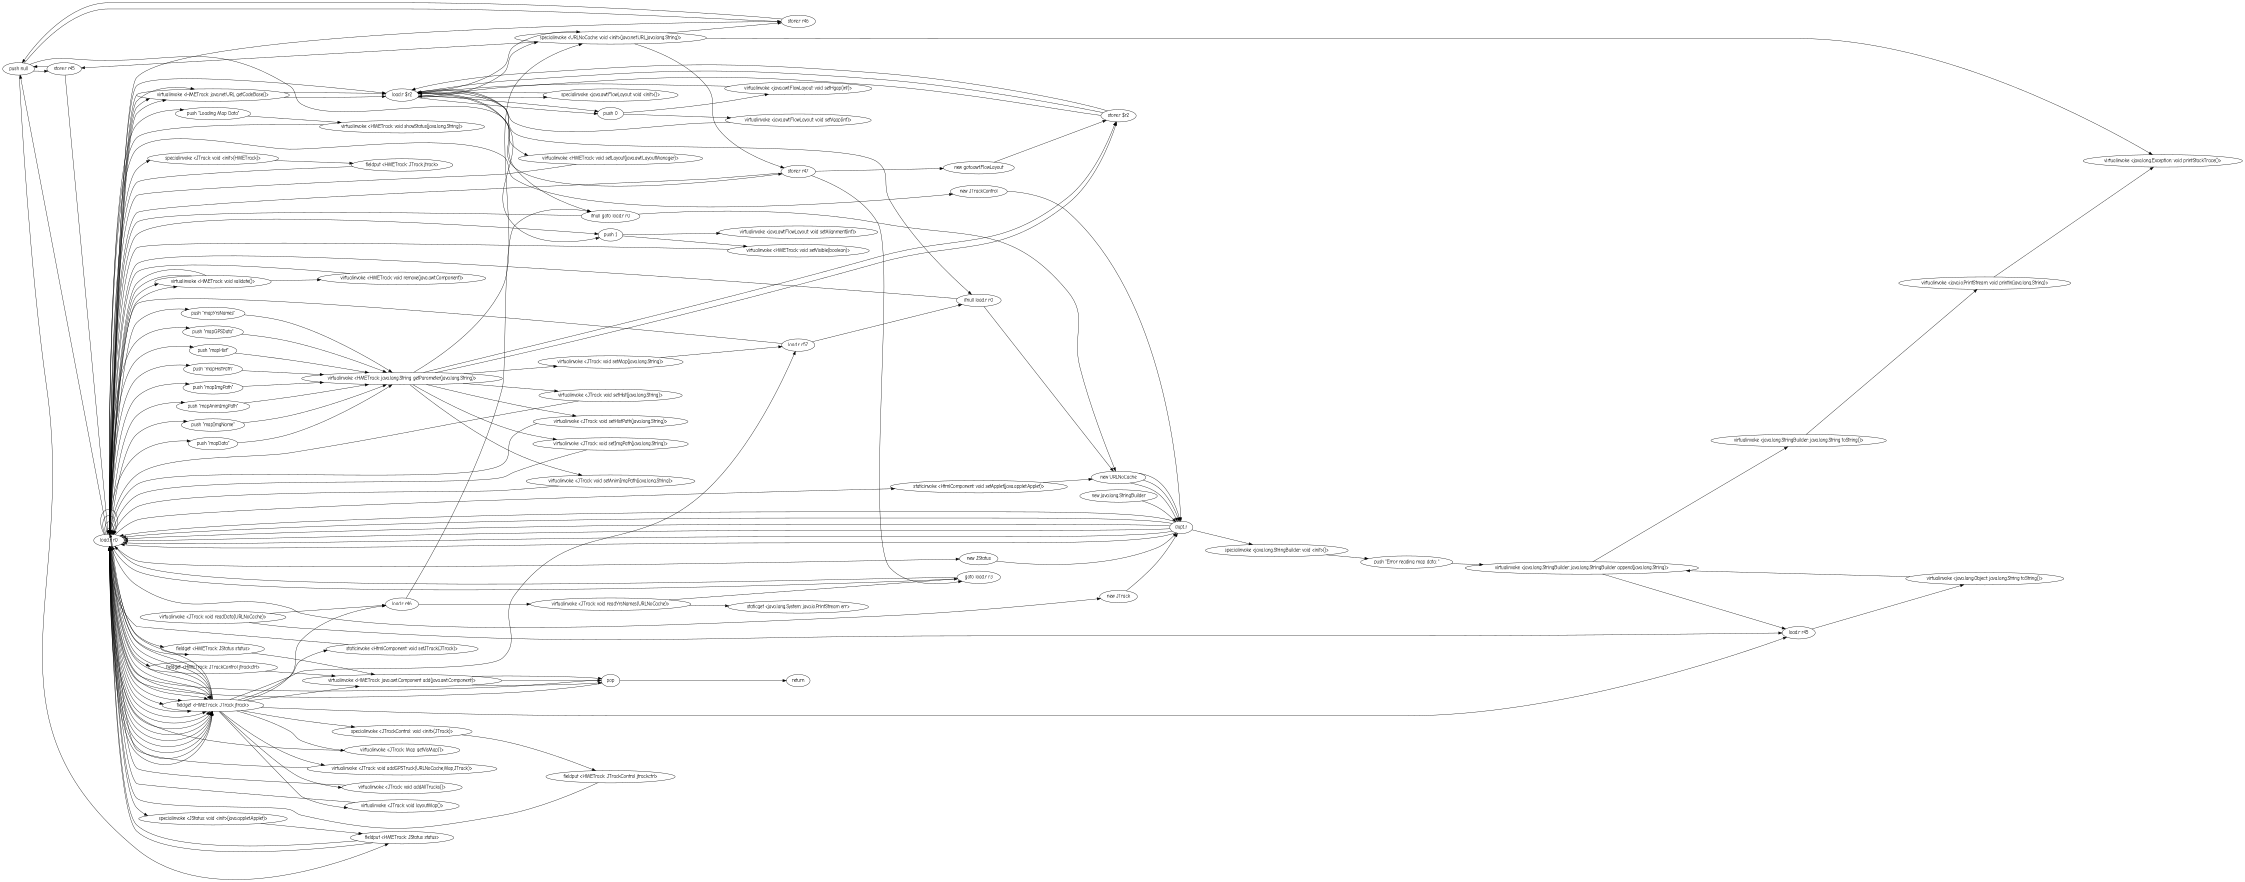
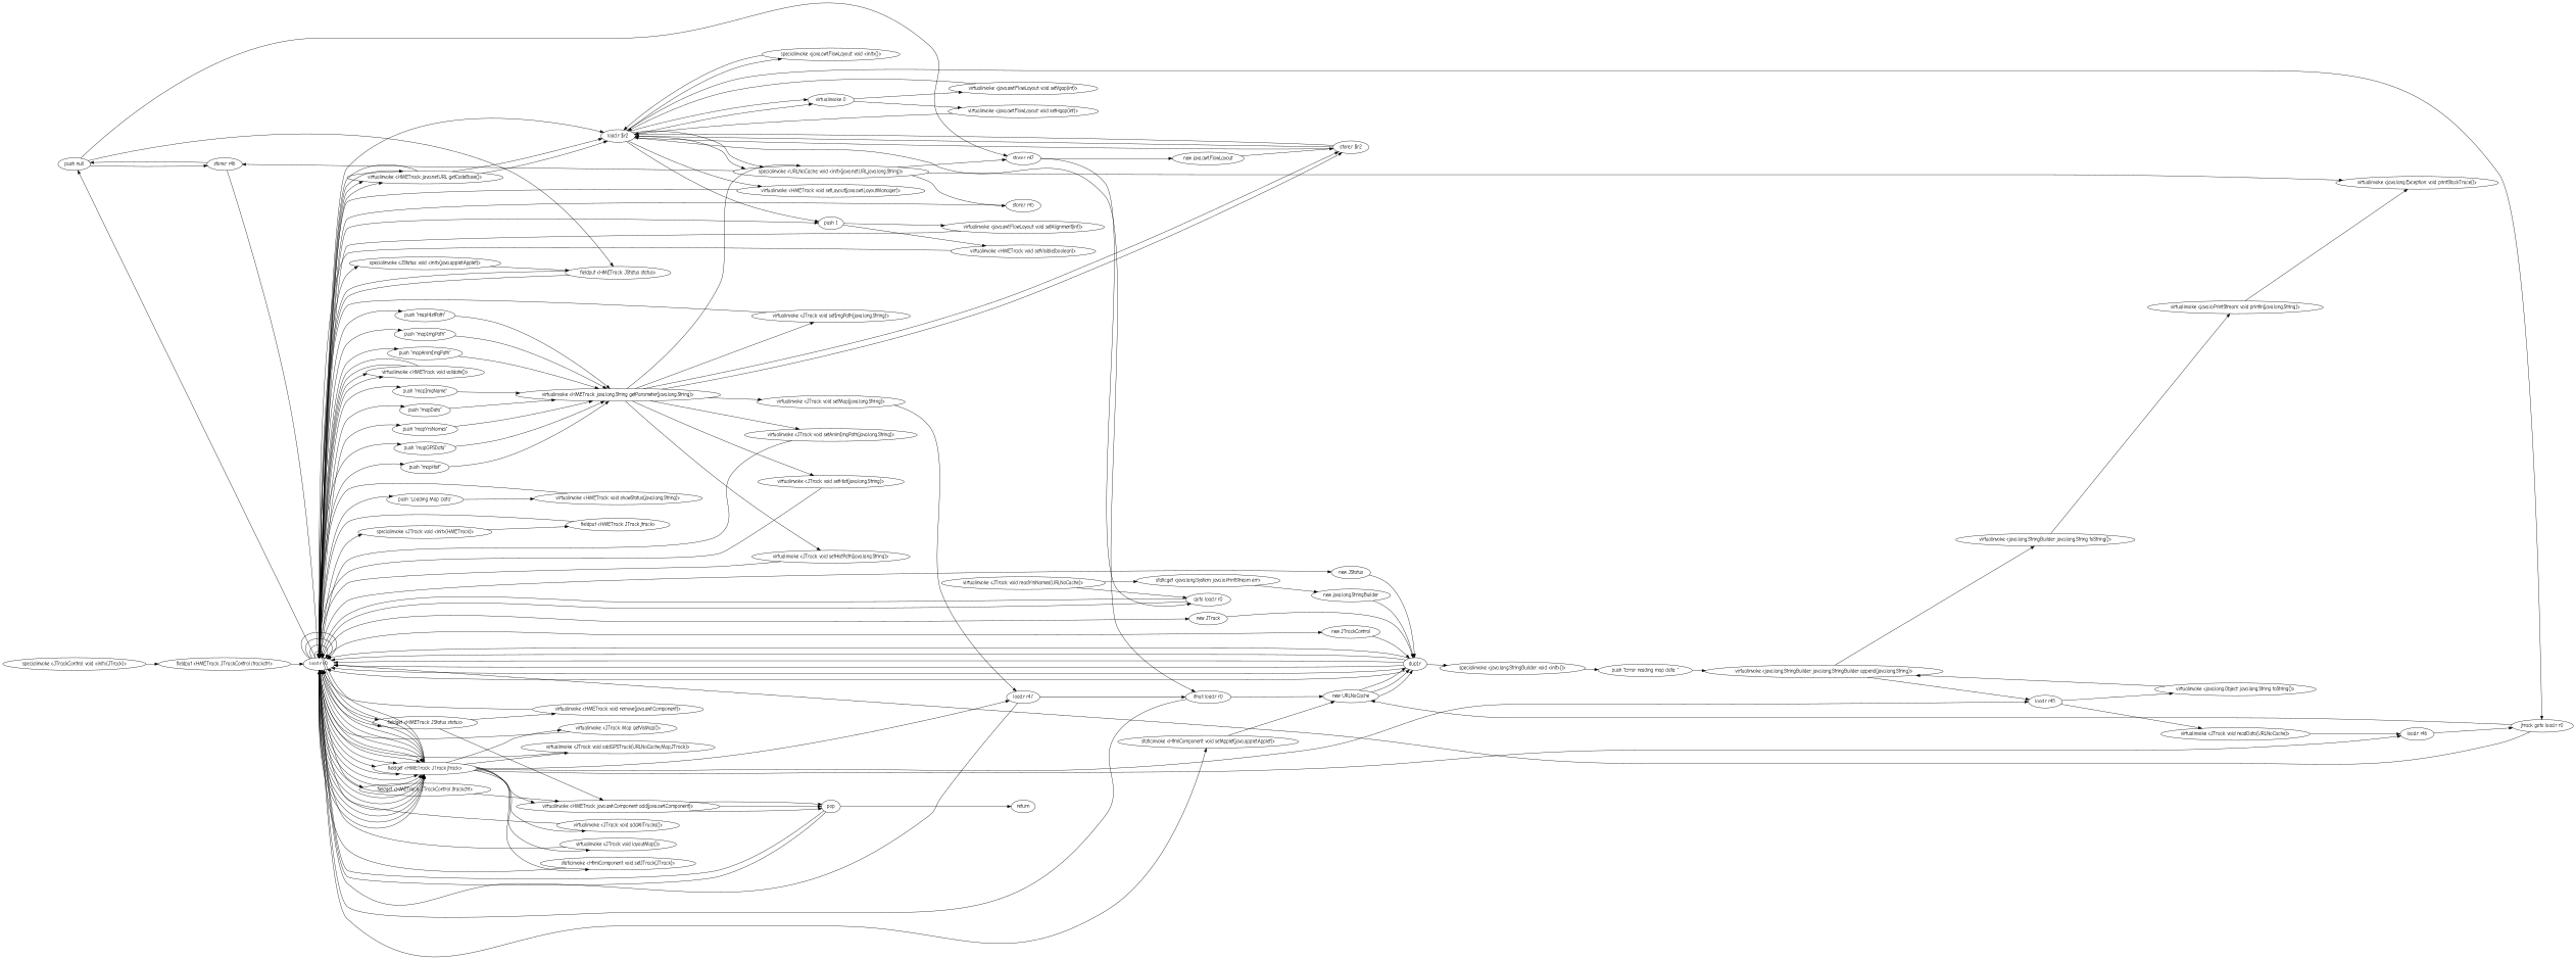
  digraph {
    fontname="Comic Neue"
    rankdir=LR
    node [fontname="Comic Neue"]
    edge [fontname="Comic Neue"]
    "push null"
    "store.r r45"
    "store.r r46"
    "store.r r47"
    "fieldput <HMETrack: JStatus status>"
    "load.r r0"
-   "new java.awt.FlowLayout" [label="new goto.awt.FlowLayout"]
-   "goto load.r r0" [label="goto load.r r3"]
+   "new java.awt.FlowLayout"
+   "goto load.r r0"
    "load.r $r2"
    "push 1"
    "new JStatus"
    "specialinvoke <JStatus: void <init>(java.applet.Applet)>"
    "fieldget <HMETrack: JStatus status>"
    "virtualinvoke <HMETrack: void validate()>"
    "push \"Loading Map Data\""
    "staticinvoke <HtmlComponent: void setApplet(java.applet.Applet)>"
    "virtualinvoke <HMETrack: java.net.URL getCodeBase()>"
    "push \"mapData\""
    "push \"mapYrsNames\""
    "push \"mapGPSData\""
    "new JTrack"
    "specialinvoke <JTrack: void <init>(HMETrack)>"
    "fieldget <HMETrack: JTrack jtrack>"
    "push \"mapHist\""
    "push \"mapHistPath\""
    "push \"mapImgPath\""
    "push \"mapAnimImgPath\""
    "push \"mapImgName\""
    "new JTrackControl"
    "fieldget <HMETrack: JTrackControl jtrackctrl>"
    "store.r $r2"
    "specialinvoke <java.awt.FlowLayout: void <init>()>"
-   "push 0"
+   "push 0" [label="virtualinvoke 0"]
    "virtualinvoke <HMETrack: void setLayout(java.awt.LayoutManager)>"
    "specialinvoke <URLNoCache: void <init>(java.net.URL,java.lang.String)>"
    "ifnull load.r r0"
-   "ifnull goto load.r r0"
+   "ifnull goto load.r r0" [label="jtrack goto load.r r0"]
    "virtualinvoke <java.awt.FlowLayout: void setHgap(int)>"
    "virtualinvoke <java.awt.FlowLayout: void setVgap(int)>"
    "virtualinvoke <java.awt.FlowLayout: void setAlignment(int)>"
    "virtualinvoke <HMETrack: void setVisible(boolean)>"
    "virtualinvoke <java.lang.Exception: void printStackTrace()>"
    "new URLNoCache"
    "dup1.r"
    "virtualinvoke <HMETrack: java.awt.Component add(java.awt.Component)>"
    "virtualinvoke <HMETrack: void remove(java.awt.Component)>"
    "virtualinvoke <HMETrack: void showStatus(java.lang.String)>"
    "virtualinvoke <HMETrack: java.lang.String getParameter(java.lang.String)>"
    "fieldput <HMETrack: JTrack jtrack>"
    "staticinvoke <HtmlComponent: void setJTrack(JTrack)>"
    "load.r r45"
    "load.r r46"
-   "load.r r47" [label="load.r r57"]
+   "load.r r47"
    "virtualinvoke <JTrack: Map getVisMap()>"
    "virtualinvoke <JTrack: void addGPSTruck(URLNoCache,Map,JTrack)>"
    "virtualinvoke <JTrack: void addAllTrucks()>"
    "virtualinvoke <JTrack: void layoutMap()>"
    "specialinvoke <JTrackControl: void <init>(JTrack)>"
    "specialinvoke <java.lang.StringBuilder: void <init>()>"
    "push \"Error reading map data: \""
    pop
    return
    "virtualinvoke <JTrack: void setHist(java.lang.String)>"
    "virtualinvoke <JTrack: void setHistPath(java.lang.String)>"
    "virtualinvoke <JTrack: void setImgPath(java.lang.String)>"
    "virtualinvoke <JTrack: void setAnimImgPath(java.lang.String)>"
    "virtualinvoke <JTrack: void setMap(java.lang.String)>"
    "virtualinvoke <JTrack: void readData(URLNoCache)>"
    "virtualinvoke <java.lang.Object: java.lang.String toString()>"
    "virtualinvoke <JTrack: void readYrsNames(URLNoCache)>"
    "fieldput <HMETrack: JTrackControl jtrackctrl>"
    "virtualinvoke <java.lang.StringBuilder: java.lang.StringBuilder append(java.lang.String)>"
    "staticget <java.lang.System: java.io.PrintStream err>"
    "new java.lang.StringBuilder"
    "virtualinvoke <java.lang.StringBuilder: java.lang.String toString()>"
    "virtualinvoke <java.io.PrintStream: void println(java.lang.String)>"
-   "push null" -> "store.r r45"
    "push null" -> "store.r r46"
    "push null" -> "store.r r47"
    "push null" -> "fieldput <HMETrack: JStatus status>"
-   "store.r r45" -> "push null"
    "store.r r45" -> "load.r r0"
    "store.r r46" -> "push null"
    "store.r r46" -> "load.r r0"
    "store.r r47" -> "new java.awt.FlowLayout"
    "store.r r47" -> "goto load.r r0"
    "fieldput <HMETrack: JStatus status>" -> "load.r r0"
    "fieldput <HMETrack: JStatus status>" -> "load.r r0"
    "load.r r0" -> "push null"
    "load.r r0" -> "load.r r0"
    "load.r r0" -> "load.r r0"
    "load.r r0" -> "load.r r0"
    "load.r r0" -> "load.r r0"
    "load.r r0" -> "load.r $r2"
    "load.r r0" -> "push 1"
    "load.r r0" -> "new JStatus"
    "load.r r0" -> "specialinvoke <JStatus: void <init>(java.applet.Applet)>"
    "load.r r0" -> "fieldget <HMETrack: JStatus status>"
    "load.r r0" -> "fieldget <HMETrack: JStatus status>"
    "load.r r0" -> "virtualinvoke <HMETrack: void validate()>"
    "load.r r0" -> "virtualinvoke <HMETrack: void validate()>"
    "load.r r0" -> "push \"Loading Map Data\""
    "load.r r0" -> "staticinvoke <HtmlComponent: void setApplet(java.applet.Applet)>"
    "load.r r0" -> "virtualinvoke <HMETrack: java.net.URL getCodeBase()>"
    "load.r r0" -> "virtualinvoke <HMETrack: java.net.URL getCodeBase()>"
    "load.r r0" -> "virtualinvoke <HMETrack: java.net.URL getCodeBase()>"
    "load.r r0" -> "push \"mapData\""
    "load.r r0" -> "push \"mapYrsNames\""
    "load.r r0" -> "push \"mapGPSData\""
    "load.r r0" -> "new JTrack"
    "load.r r0" -> "specialinvoke <JTrack: void <init>(HMETrack)>"
    "load.r r0" -> "fieldget <HMETrack: JTrack jtrack>"
    "load.r r0" -> "fieldget <HMETrack: JTrack jtrack>"
    "load.r r0" -> "fieldget <HMETrack: JTrack jtrack>"
    "load.r r0" -> "fieldget <HMETrack: JTrack jtrack>"
    "load.r r0" -> "fieldget <HMETrack: JTrack jtrack>"
    "load.r r0" -> "fieldget <HMETrack: JTrack jtrack>"
    "load.r r0" -> "fieldget <HMETrack: JTrack jtrack>"
    "load.r r0" -> "fieldget <HMETrack: JTrack jtrack>"
    "load.r r0" -> "fieldget <HMETrack: JTrack jtrack>"
    "load.r r0" -> "fieldget <HMETrack: JTrack jtrack>"
    "load.r r0" -> "fieldget <HMETrack: JTrack jtrack>"
    "load.r r0" -> "fieldget <HMETrack: JTrack jtrack>"
    "load.r r0" -> "fieldget <HMETrack: JTrack jtrack>"
    "load.r r0" -> "fieldget <HMETrack: JTrack jtrack>"
    "load.r r0" -> "fieldget <HMETrack: JTrack jtrack>"
    "load.r r0" -> "push \"mapHist\""
    "load.r r0" -> "push \"mapHistPath\""
    "load.r r0" -> "push \"mapImgPath\""
    "load.r r0" -> "push \"mapAnimImgPath\""
    "load.r r0" -> "push \"mapImgName\""
    "load.r r0" -> "new JTrackControl"
    "load.r r0" -> "fieldget <HMETrack: JTrackControl jtrackctrl>"
    "new java.awt.FlowLayout" -> "store.r $r2"
    "goto load.r r0" -> "load.r r0"
    "goto load.r r0" -> "load.r r0"
    "load.r $r2" -> "push 1"
    "load.r $r2" -> "specialinvoke <java.awt.FlowLayout: void <init>()>"
    "load.r $r2" -> "push 0"
    "load.r $r2" -> "push 0"
    "load.r $r2" -> "virtualinvoke <HMETrack: void setLayout(java.awt.LayoutManager)>"
    "load.r $r2" -> "specialinvoke <URLNoCache: void <init>(java.net.URL,java.lang.String)>"
    "load.r $r2" -> "specialinvoke <URLNoCache: void <init>(java.net.URL,java.lang.String)>"
    "load.r $r2" -> "ifnull load.r r0"
    "load.r $r2" -> "ifnull goto load.r r0"
    "push 1" -> "virtualinvoke <java.awt.FlowLayout: void setAlignment(int)>"
    "push 1" -> "virtualinvoke <HMETrack: void setVisible(boolean)>"
    "new JStatus" -> "dup1.r"
    "specialinvoke <JStatus: void <init>(java.applet.Applet)>" -> "fieldput <HMETrack: JStatus status>"
    "fieldget <HMETrack: JStatus status>" -> "virtualinvoke <HMETrack: java.awt.Component add(java.awt.Component)>"
-   "virtualinvoke <HMETrack: void validate()>" -> "virtualinvoke <HMETrack: void remove(java.awt.Component)>"
+   "fieldget <HMETrack: JStatus status>" -> "virtualinvoke <HMETrack: void remove(java.awt.Component)>"
    "virtualinvoke <HMETrack: void validate()>" -> "load.r r0"
    "virtualinvoke <HMETrack: void validate()>" -> "load.r r0"
    "push \"Loading Map Data\"" -> "virtualinvoke <HMETrack: void showStatus(java.lang.String)>"
    "staticinvoke <HtmlComponent: void setApplet(java.applet.Applet)>" -> "new URLNoCache"
    "virtualinvoke <HMETrack: java.net.URL getCodeBase()>" -> "load.r r0"
    "virtualinvoke <HMETrack: java.net.URL getCodeBase()>" -> "load.r $r2"
    "virtualinvoke <HMETrack: java.net.URL getCodeBase()>" -> "load.r $r2"
    "push \"mapData\"" -> "virtualinvoke <HMETrack: java.lang.String getParameter(java.lang.String)>"
    "push \"mapYrsNames\"" -> "virtualinvoke <HMETrack: java.lang.String getParameter(java.lang.String)>"
    "push \"mapGPSData\"" -> "virtualinvoke <HMETrack: java.lang.String getParameter(java.lang.String)>"
    "new JTrack" -> "dup1.r"
    "specialinvoke <JTrack: void <init>(HMETrack)>" -> "fieldput <HMETrack: JTrack jtrack>"
    "fieldget <HMETrack: JTrack jtrack>" -> "load.r r0"
    "fieldget <HMETrack: JTrack jtrack>" -> "load.r r0"
    "fieldget <HMETrack: JTrack jtrack>" -> "load.r r0"
    "fieldget <HMETrack: JTrack jtrack>" -> "load.r r0"
    "fieldget <HMETrack: JTrack jtrack>" -> "load.r r0"
    "fieldget <HMETrack: JTrack jtrack>" -> "virtualinvoke <HMETrack: java.awt.Component add(java.awt.Component)>"
    "fieldget <HMETrack: JTrack jtrack>" -> "staticinvoke <HtmlComponent: void setJTrack(JTrack)>"
    "fieldget <HMETrack: JTrack jtrack>" -> "load.r r45"
    "fieldget <HMETrack: JTrack jtrack>" -> "load.r r46"
    "fieldget <HMETrack: JTrack jtrack>" -> "load.r r47"
    "fieldget <HMETrack: JTrack jtrack>" -> "virtualinvoke <JTrack: Map getVisMap()>"
    "fieldget <HMETrack: JTrack jtrack>" -> "virtualinvoke <JTrack: void addGPSTruck(URLNoCache,Map,JTrack)>"
    "fieldget <HMETrack: JTrack jtrack>" -> "virtualinvoke <JTrack: void addAllTrucks()>"
    "fieldget <HMETrack: JTrack jtrack>" -> "virtualinvoke <JTrack: void layoutMap()>"
-   "fieldget <HMETrack: JTrack jtrack>" -> "specialinvoke <JTrackControl: void <init>(JTrack)>"
    "push \"mapHist\"" -> "virtualinvoke <HMETrack: java.lang.String getParameter(java.lang.String)>"
    "push \"mapHistPath\"" -> "virtualinvoke <HMETrack: java.lang.String getParameter(java.lang.String)>"
    "push \"mapImgPath\"" -> "virtualinvoke <HMETrack: java.lang.String getParameter(java.lang.String)>"
    "push \"mapAnimImgPath\"" -> "virtualinvoke <HMETrack: java.lang.String getParameter(java.lang.String)>"
    "push \"mapImgName\"" -> "virtualinvoke <HMETrack: java.lang.String getParameter(java.lang.String)>"
    "new JTrackControl" -> "dup1.r"
    "fieldget <HMETrack: JTrackControl jtrackctrl>" -> "virtualinvoke <HMETrack: java.awt.Component add(java.awt.Component)>"
    "store.r $r2" -> "load.r $r2"
    "store.r $r2" -> "load.r $r2"
    "store.r $r2" -> "load.r $r2"
    "specialinvoke <java.awt.FlowLayout: void <init>()>" -> "load.r $r2"
    "push 0" -> "virtualinvoke <java.awt.FlowLayout: void setHgap(int)>"
    "push 0" -> "virtualinvoke <java.awt.FlowLayout: void setVgap(int)>"
    "virtualinvoke <HMETrack: void setLayout(java.awt.LayoutManager)>" -> "load.r r0"
    "specialinvoke <URLNoCache: void <init>(java.net.URL,java.lang.String)>" -> "store.r r45"
    "specialinvoke <URLNoCache: void <init>(java.net.URL,java.lang.String)>" -> "store.r r46"
    "specialinvoke <URLNoCache: void <init>(java.net.URL,java.lang.String)>" -> "store.r r47"
    "specialinvoke <URLNoCache: void <init>(java.net.URL,java.lang.String)>" -> "virtualinvoke <java.lang.Exception: void printStackTrace()>"
    "ifnull load.r r0" -> "load.r r0"
    "ifnull load.r r0" -> "new URLNoCache"
    "ifnull goto load.r r0" -> "load.r r0"
    "ifnull goto load.r r0" -> "new URLNoCache"
    "virtualinvoke <java.awt.FlowLayout: void setHgap(int)>" -> "load.r $r2"
    "virtualinvoke <java.awt.FlowLayout: void setVgap(int)>" -> "load.r $r2"
-   "store.r r47" -> "load.r r0"
+   "virtualinvoke <java.awt.FlowLayout: void setAlignment(int)>" -> "load.r r0"
    "virtualinvoke <HMETrack: void setVisible(boolean)>" -> "load.r r0"
    "new URLNoCache" -> "dup1.r"
    "new URLNoCache" -> "dup1.r"
    "new URLNoCache" -> "dup1.r"
    "dup1.r" -> "load.r r0"
    "dup1.r" -> "load.r r0"
    "dup1.r" -> "load.r r0"
    "dup1.r" -> "load.r r0"
    "dup1.r" -> "load.r r0"
    "dup1.r" -> "load.r r0"
    "dup1.r" -> "specialinvoke <java.lang.StringBuilder: void <init>()>"
    "virtualinvoke <HMETrack: java.awt.Component add(java.awt.Component)>" -> pop
    "virtualinvoke <HMETrack: java.awt.Component add(java.awt.Component)>" -> pop
    "virtualinvoke <HMETrack: java.awt.Component add(java.awt.Component)>" -> pop
    "virtualinvoke <HMETrack: void remove(java.awt.Component)>" -> "load.r r0"
    "virtualinvoke <HMETrack: void showStatus(java.lang.String)>" -> "load.r r0"
    "virtualinvoke <HMETrack: java.lang.String getParameter(java.lang.String)>" -> "store.r $r2"
    "virtualinvoke <HMETrack: java.lang.String getParameter(java.lang.String)>" -> "store.r $r2"
    "virtualinvoke <HMETrack: java.lang.String getParameter(java.lang.String)>" -> "specialinvoke <URLNoCache: void <init>(java.net.URL,java.lang.String)>"
    "virtualinvoke <HMETrack: java.lang.String getParameter(java.lang.String)>" -> "virtualinvoke <JTrack: void setHist(java.lang.String)>"
    "virtualinvoke <HMETrack: java.lang.String getParameter(java.lang.String)>" -> "virtualinvoke <JTrack: void setHistPath(java.lang.String)>"
    "virtualinvoke <HMETrack: java.lang.String getParameter(java.lang.String)>" -> "virtualinvoke <JTrack: void setImgPath(java.lang.String)>"
    "virtualinvoke <HMETrack: java.lang.String getParameter(java.lang.String)>" -> "virtualinvoke <JTrack: void setAnimImgPath(java.lang.String)>"
    "virtualinvoke <HMETrack: java.lang.String getParameter(java.lang.String)>" -> "virtualinvoke <JTrack: void setMap(java.lang.String)>"
    "fieldput <HMETrack: JTrack jtrack>" -> "load.r r0"
    "staticinvoke <HtmlComponent: void setJTrack(JTrack)>" -> "load.r r0"
-   "virtualinvoke <JTrack: void readData(URLNoCache)>" -> "load.r r45"
+   "load.r r45" -> "virtualinvoke <JTrack: void readData(URLNoCache)>"
    "load.r r45" -> "virtualinvoke <java.lang.Object: java.lang.String toString()>"
    "load.r r46" -> "ifnull goto load.r r0"
-   "load.r r46" -> "virtualinvoke <JTrack: void readYrsNames(URLNoCache)>"
    "load.r r47" -> "load.r r0"
    "load.r r47" -> "ifnull load.r r0"
    "virtualinvoke <JTrack: Map getVisMap()>" -> "load.r r0"
    "virtualinvoke <JTrack: void addGPSTruck(URLNoCache,Map,JTrack)>" -> "load.r r0"
    "virtualinvoke <JTrack: void addAllTrucks()>" -> "load.r r0"
    "virtualinvoke <JTrack: void layoutMap()>" -> "load.r r0"
    "specialinvoke <JTrackControl: void <init>(JTrack)>" -> "fieldput <HMETrack: JTrackControl jtrackctrl>"
    "specialinvoke <java.lang.StringBuilder: void <init>()>" -> "push \"Error reading map data: \""
    "push \"Error reading map data: \"" -> "virtualinvoke <java.lang.StringBuilder: java.lang.StringBuilder append(java.lang.String)>"
    pop -> "load.r r0"
    pop -> "load.r r0"
    pop -> return
    "virtualinvoke <JTrack: void setHist(java.lang.String)>" -> "load.r r0"
    "virtualinvoke <JTrack: void setHistPath(java.lang.String)>" -> "load.r r0"
    "virtualinvoke <JTrack: void setImgPath(java.lang.String)>" -> "load.r r0"
    "virtualinvoke <JTrack: void setAnimImgPath(java.lang.String)>" -> "load.r r0"
    "virtualinvoke <JTrack: void setMap(java.lang.String)>" -> "load.r r47"
    "virtualinvoke <JTrack: void readData(URLNoCache)>" -> "load.r r46"
    "virtualinvoke <java.lang.Object: java.lang.String toString()>" -> "virtualinvoke <java.lang.StringBuilder: java.lang.StringBuilder append(java.lang.String)>"
    "virtualinvoke <JTrack: void readYrsNames(URLNoCache)>" -> "goto load.r r0"
    "virtualinvoke <JTrack: void readYrsNames(URLNoCache)>" -> "staticget <java.lang.System: java.io.PrintStream err>"
    "fieldput <HMETrack: JTrackControl jtrackctrl>" -> "load.r r0"
    "virtualinvoke <java.lang.StringBuilder: java.lang.StringBuilder append(java.lang.String)>" -> "load.r r45"
    "virtualinvoke <java.lang.StringBuilder: java.lang.StringBuilder append(java.lang.String)>" -> "virtualinvoke <java.lang.StringBuilder: java.lang.String toString()>"
+   "staticget <java.lang.System: java.io.PrintStream err>" -> "new java.lang.StringBuilder"
    "new java.lang.StringBuilder" -> "dup1.r"
    "virtualinvoke <java.lang.StringBuilder: java.lang.String toString()>" -> "virtualinvoke <java.io.PrintStream: void println(java.lang.String)>"
    "virtualinvoke <java.io.PrintStream: void println(java.lang.String)>" -> "virtualinvoke <java.lang.Exception: void printStackTrace()>"
  }
